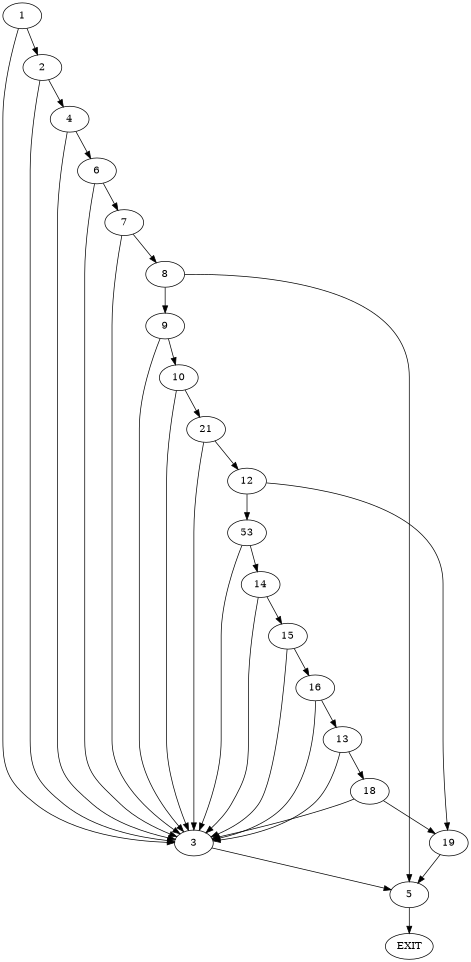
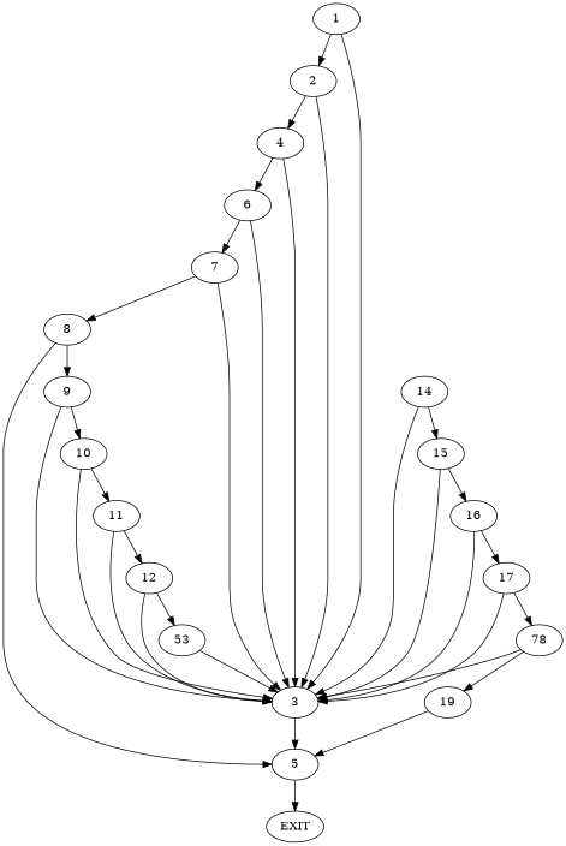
  digraph {
    1
    2
    3
    n4 [label=EXIT]
    4
    5
    6
    7
    8
    9
    10
-   11 [label=21]
+   11
    12
    n14 [label=53]
    14
    15
    16
-   17 [label=13]
-   18
+   17
+   18 [label=78]
    19
    1 -> 2
    1 -> 3
    2 -> 3
    2 -> 4
    3 -> 5
    4 -> 3
    4 -> 6
    5 -> n4
    6 -> 3
    6 -> 7
    7 -> 3
    7 -> 8
    8 -> 5
    8 -> 9
    9 -> 3
    9 -> 10
    10 -> 3
    10 -> 11
    11 -> 3
    11 -> 12
-   12 -> 19
+   12 -> 3
    12 -> n14
    n14 -> 3
-   n14 -> 14
    14 -> 3
    14 -> 15
    15 -> 3
    15 -> 16
    16 -> 3
    16 -> 17
    17 -> 3
    17 -> 18
    18 -> 3
    18 -> 19
    19 -> 5
  }
